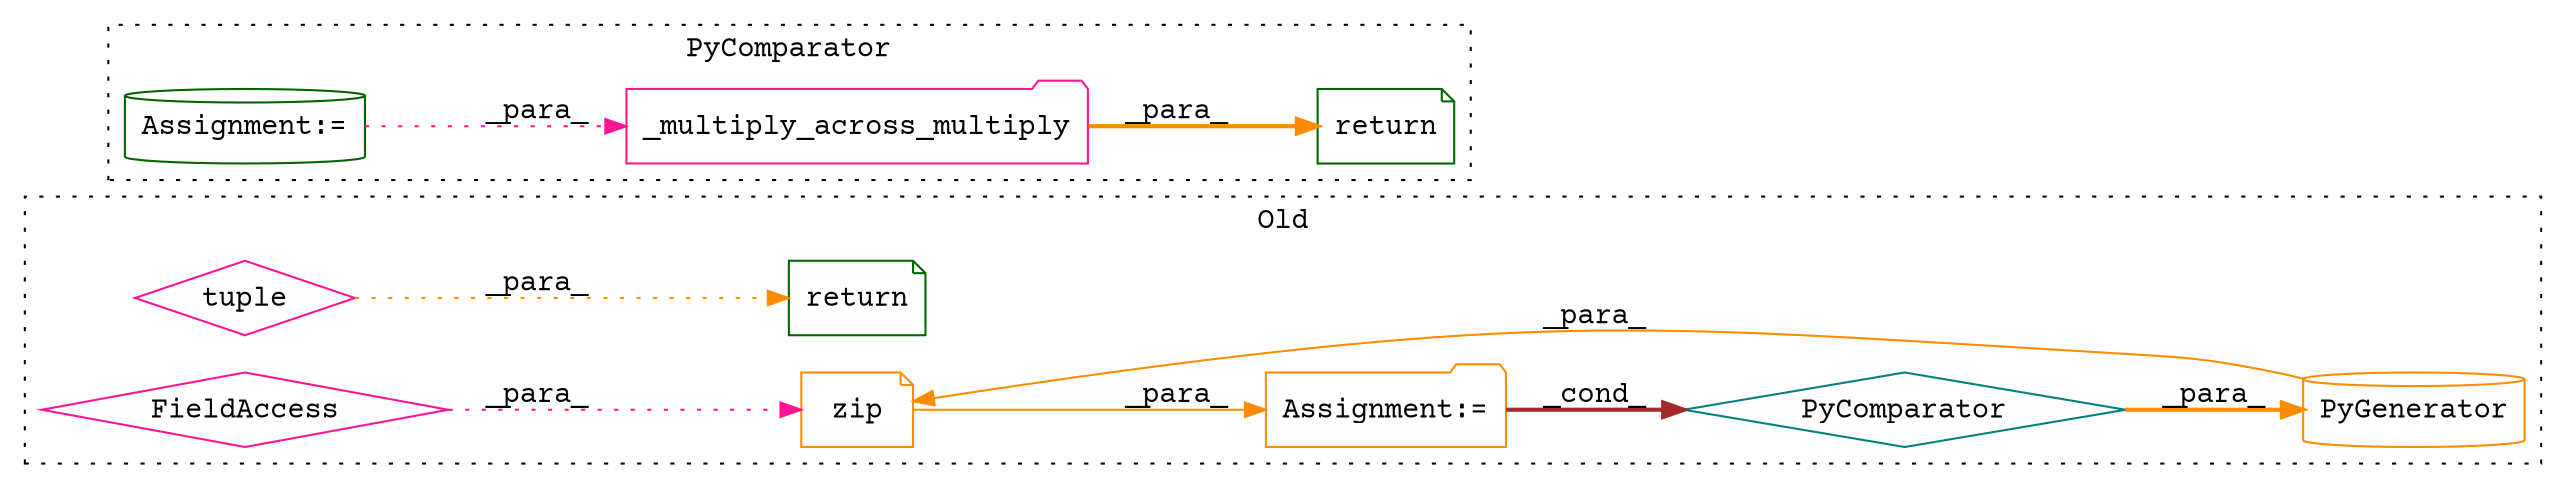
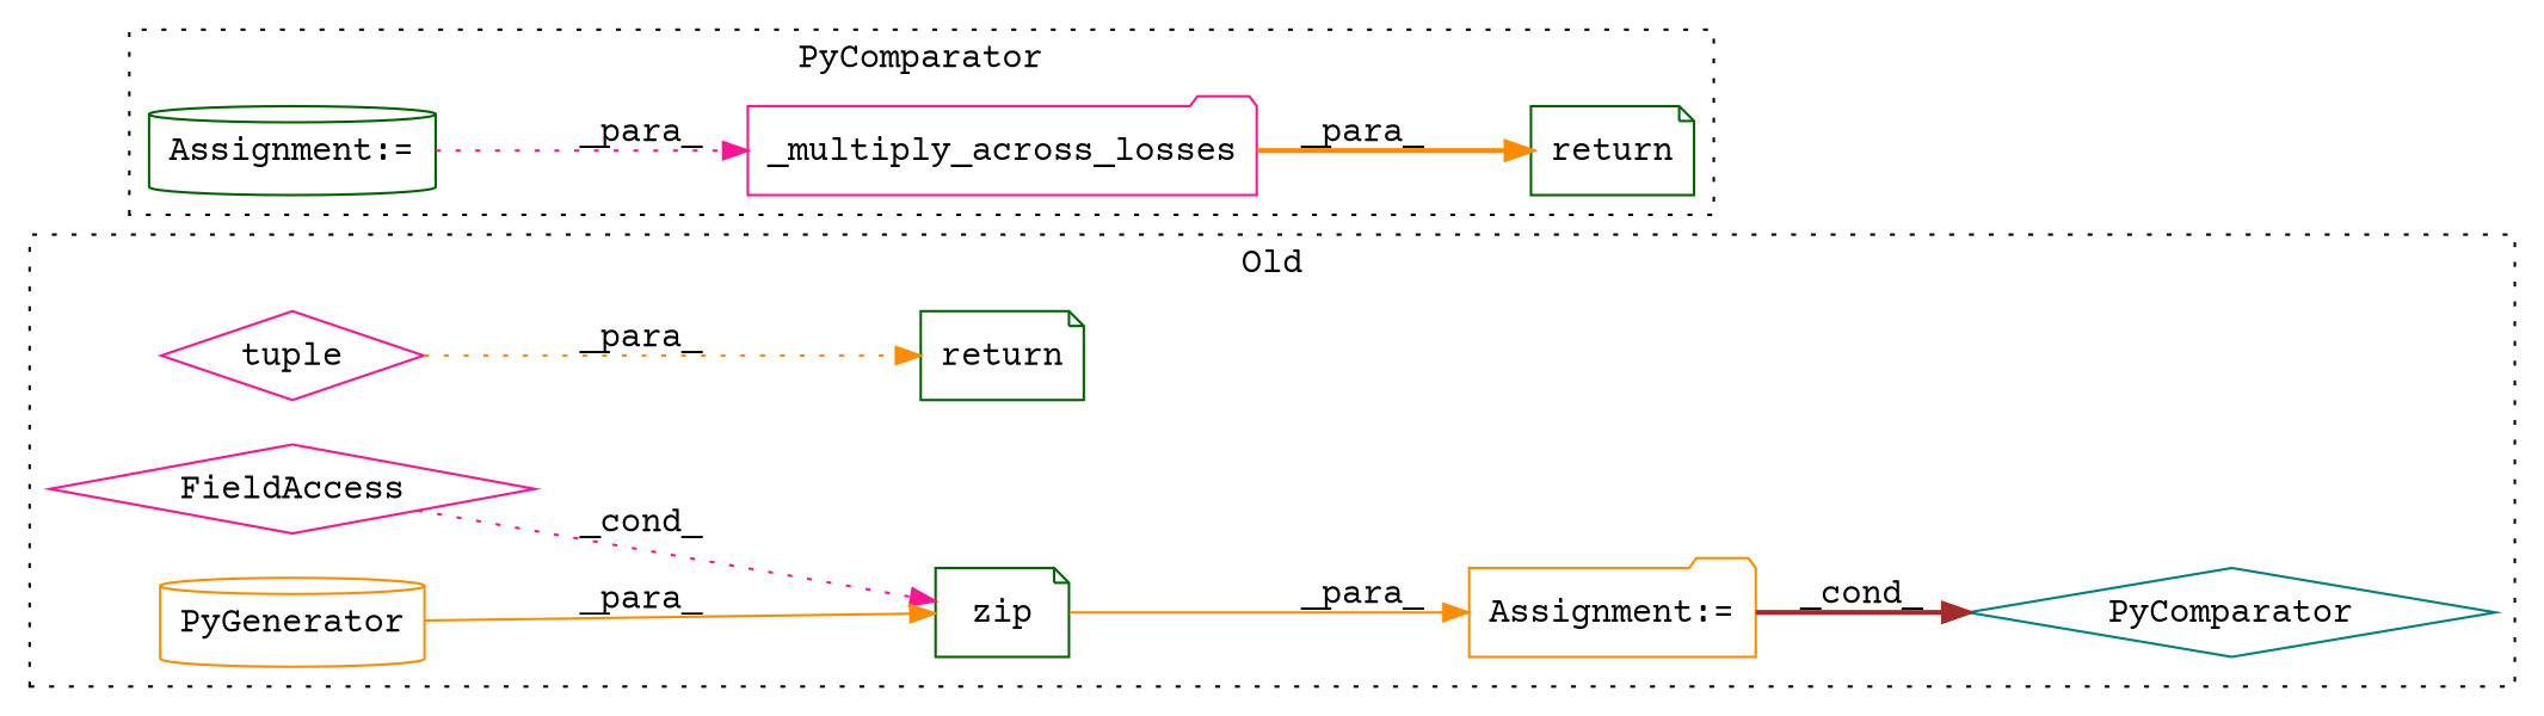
  digraph {
    fontname="Courier Prime"
    rankdir=LR
    node [a=32 color=darkgreen fontname="Courier Prime" l=7 s=3096 shape=note]
    edge [color=darkorange fontname="Courier Prime" style=bold]
    n1 [a=41 label=return s=2965]
-   n2 [color=darkorange l="4,1" label=zip s="3110,3142"]
+   n2 [l="4,1" label=zip s="3110,3142"]
    n3 [a=113 color=teal l=56 label=PyComparator shape=diamond]
    n4 [color=deeppink l="15,-3" label=tuple s="2972,3158" shape=diamond]
    n5 [a=22 color=deeppink l=12 label=FieldAccess s=3114 shape=diamond]
    n6 [a=107 color=darkorange l=171 label=PyGenerator s=2987 shape=cylinder]
    n7 [a=7 color=darkorange l=56 label="Assignment:=" shape=folder]
-   n8 [color=deeppink l="24,1" label=_multiply_across_multiply s="4049,4098" shape=folder]
+   n8 [color=deeppink l="24,1" label=_multiply_across_losses s="4049,4098" shape=folder]
    n9 [a=7 l=1 label="Assignment:=" s=3983 shape=cylinder]
    n10 [a=41 label=return s=4037]
    subgraph cluster_1 {
      label=Old
      style=dotted
      n1
      n2
      n3
      n4
      n5
      n6
      n7
    }
    subgraph cluster_2 {
      label=PyComparator
      style=dotted
      n8
      n9
      n10
    }
    n2 -> n7 [label=_para_ style=solid]
-   n3 -> n6 [label=_para_]
    n4 -> n1 [label=_para_ style=dotted]
-   n5 -> n2 [color=deeppink label=_para_ style=dotted]
+   n5 -> n2 [color=deeppink label=_cond_ style=dotted]
    n6 -> n2 [label=_para_ style=solid]
    n7 -> n3 [color=brown label=_cond_]
    n8 -> n10 [label=_para_]
    n9 -> n8 [color=deeppink label=_para_ style=dotted]
  }
